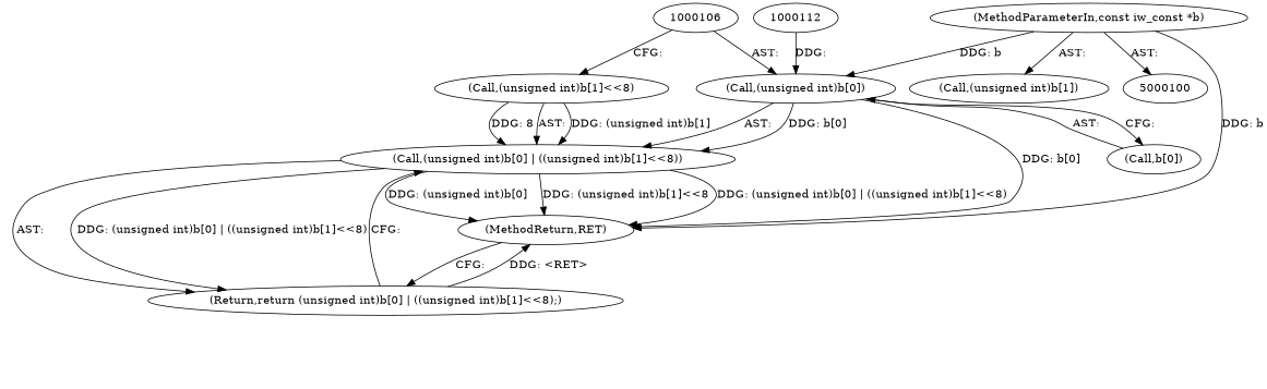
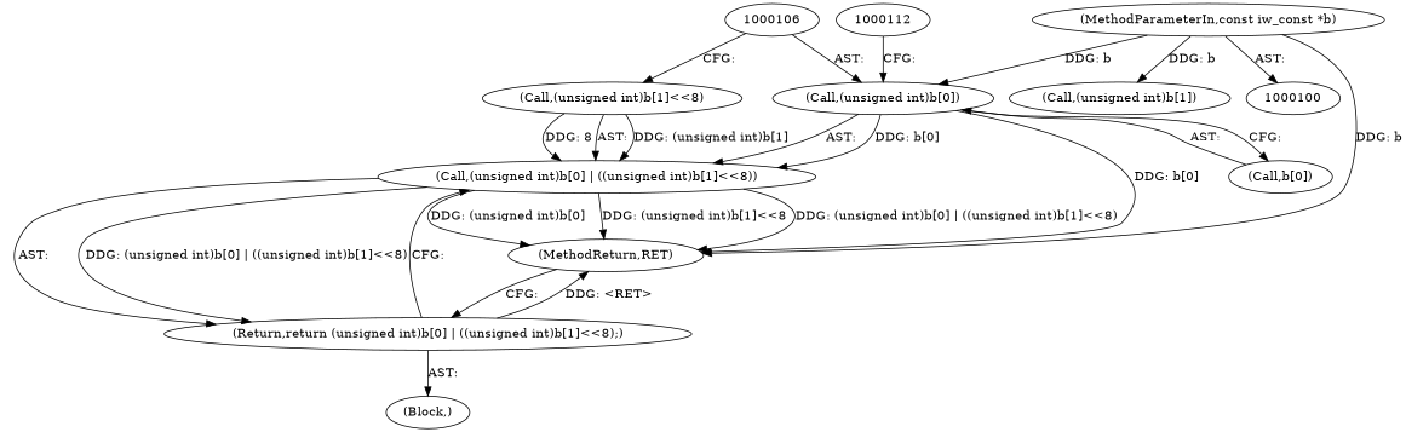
  digraph {
    fontname="DejaVu Serif"
    node [fontname="DejaVu Serif"]
    edge [fontname="DejaVu Serif"]
    n1 [label="(Call,(unsigned int)b[0])"]
    n2 [label="(Call,(unsigned int)b[0] | ((unsigned int)b[1]<<8))"]
    n3 [label="(MethodReturn,RET)"]
    n4 [label="(Call,b[0])"]
    n5 [label="(Return,return (unsigned int)b[0] | ((unsigned int)b[1]<<8);)"]
    n6 [label="(MethodParameterIn,const iw_const *b)"]
    n7 [label="(Call,(unsigned int)b[1])"]
-   1000100 [label=5000100]
+   1000100
+   n9 [label="(Block,)"]
    n10 [label="(Call,(unsigned int)b[1]<<8)"]
    1000106
    1000112
    n1 -> n2 [label="AST: "]
    n1 -> n2 [label="DDG: b[0]"]
    n1 -> n3 [label="DDG: b[0]"]
    n1 -> n4 [label="CFG: "]
    n2 -> n3 [label="DDG: (unsigned int)b[0] | ((unsigned int)b[1]<<8)"]
    n2 -> n3 [label="DDG: (unsigned int)b[0]"]
    n2 -> n3 [label="DDG: (unsigned int)b[1]<<8"]
    n2 -> n5 [label="AST: "]
    n2 -> n5 [label="DDG: (unsigned int)b[0] | ((unsigned int)b[1]<<8)"]
    n3 -> n5 [label="CFG: "]
    n4 -> n1 [label="AST: "]
    n5 -> n2 [label="CFG: "]
    n5 -> n3 [label="DDG: <RET>"]
+   n5 -> n9 [label="AST: "]
    n6 -> n1 [label="DDG: b"]
    n6 -> n3 [label="DDG: b"]
-   n6 -> n7 [label="AST: "]
+   n6 -> n7 [label="DDG: b"]
    n6 -> 1000100 [label="AST: "]
    n10 -> n2 [label="AST: "]
    n10 -> n2 [label="DDG: (unsigned int)b[1]"]
    n10 -> n2 [label="DDG: 8"]
    1000106 -> n1 [label="AST: "]
    1000106 -> n10 [label="CFG: "]
-   1000112 -> n1 [label="DDG: "]
+   1000112 -> n1 [label="CFG: "]
  }
